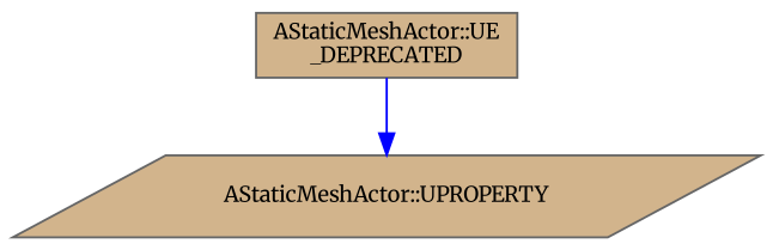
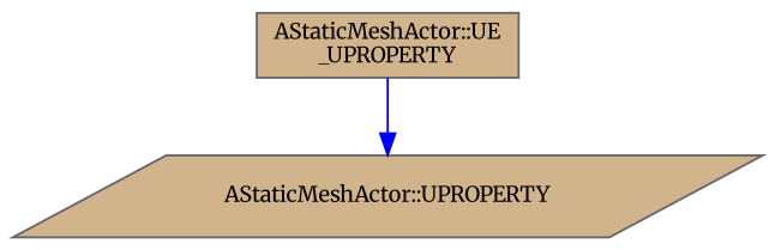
  digraph {
    rankdir=TB
    fontname=Merriweather
    node [fillcolor=tan fontname=Merriweather fontsize=10 style=filled]
-   n1 [color=gray40 fontcolor=black height=0.2 label="AStaticMeshActor::UE\l_DEPRECATED" shape=box width=0.4]
+   n1 [color=gray40 fontcolor=black height=0.2 label="AStaticMeshActor::UE\l_UPROPERTY" shape=box width=0.4]
    n2 [color=grey40 height=0.2 label="AStaticMeshActor::UPROPERTY" shape=parallelogram width=0.4]
    n1 -> n2 [color=blue fontname=Merriweather fontsize=10 labelfontname=Helvetica labelfontsize=10 style=solid]
  }
